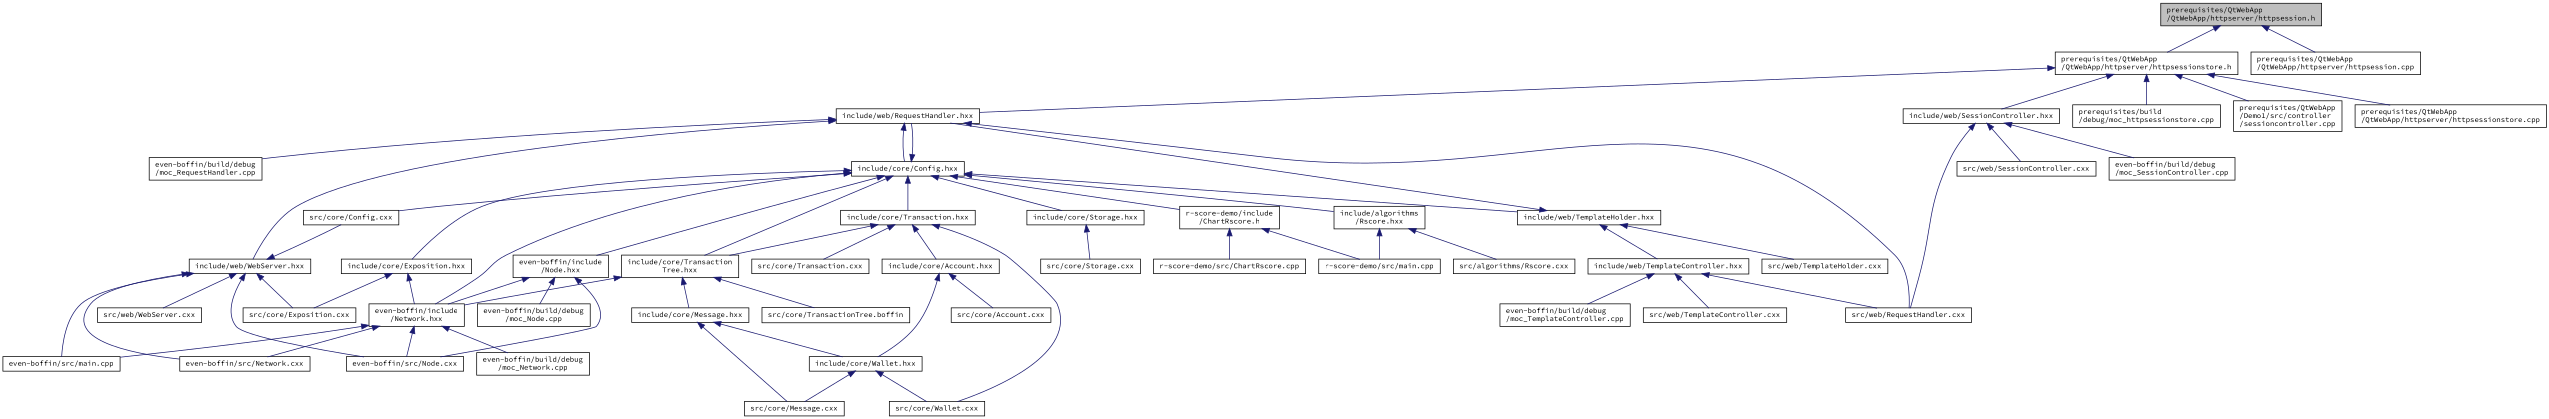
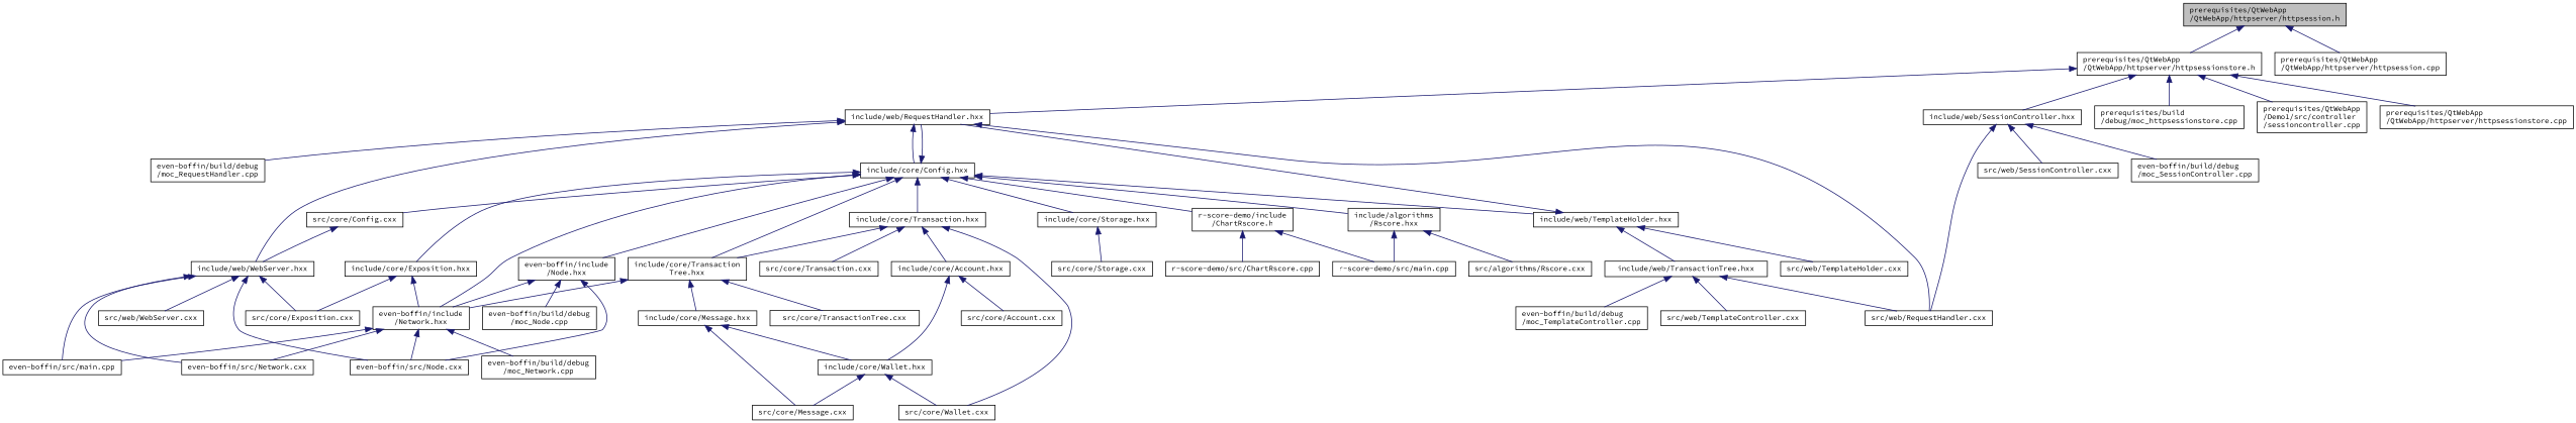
  digraph {
    fontname="Source Code Pro"
    node [color=black fillcolor=white fontname="Source Code Pro" fontsize=10 shape=record style=filled]
    edge [color=midnightblue dir=back fontname="Source Code Pro" fontsize=10 labelfontname=Helvetica labelfontsize=10 style=solid]
    n1 [fillcolor=grey75 fontcolor=black height=0.2 label="prerequisites/QtWebApp\l/QtWebApp/httpserver/httpsession.h" width=0.4]
    n2 [height=0.2 label="prerequisites/QtWebApp\l/QtWebApp/httpserver/httpsessionstore.h" width=0.4]
    n3 [height=0.2 label="prerequisites/QtWebApp\l/QtWebApp/httpserver/httpsession.cpp" width=0.4]
    n4 [height=0.2 label="include/web/RequestHandler.hxx" width=0.4]
    n5 [height=0.2 label="include/web/SessionController.hxx" width=0.4]
    n6 [height=0.2 label="prerequisites/build\l/debug/moc_httpsessionstore.cpp" width=0.4]
    n7 [height=0.2 label="prerequisites/QtWebApp\l/Demo1/src/controller\l/sessioncontroller.cpp" width=0.4]
    n8 [height=0.2 label="prerequisites/QtWebApp\l/QtWebApp/httpserver/httpsessionstore.cpp" width=0.4]
    n9 [height=0.2 label="even-boffin/build/debug\l/moc_RequestHandler.cpp" width=0.4]
    n10 [height=0.2 label="include/core/Config.hxx" width=0.4]
    n11 [height=0.2 label="src/web/RequestHandler.cxx" width=0.4]
    n12 [height=0.2 label="include/web/WebServer.hxx" width=0.4]
    n13 [height=0.2 label="even-boffin/build/debug\l/moc_SessionController.cpp" width=0.4]
    n14 [height=0.2 label="src/web/SessionController.cxx" width=0.4]
    n15 [height=0.2 label="even-boffin/include\l/Network.hxx" width=0.4]
    n16 [height=0.2 label="even-boffin/include\l/Node.hxx" width=0.4]
    n17 [height=0.2 label="include/web/TemplateHolder.hxx" width=0.4]
    n18 [height=0.2 label="include/algorithms\l/Rscore.hxx" width=0.4]
    n19 [height=0.2 label="include/core/Transaction.hxx" width=0.4]
    n20 [height=0.2 label="include/core/Transaction\lTree.hxx" width=0.4]
    n21 [height=0.2 label="include/core/Exposition.hxx" width=0.4]
    n22 [height=0.2 label="include/core/Storage.hxx" width=0.4]
    n23 [height=0.2 label="r-score-demo/include\l/ChartRscore.h" width=0.4]
    n24 [height=0.2 label="src/core/Config.cxx" width=0.4]
    n25 [height=0.2 label="even-boffin/src/main.cpp" width=0.4]
    n26 [height=0.2 label="even-boffin/src/Network.cxx" width=0.4]
    n27 [height=0.2 label="even-boffin/src/Node.cxx" width=0.4]
    n28 [height=0.2 label="src/core/Exposition.cxx" width=0.4]
    n29 [height=0.2 label="src/web/WebServer.cxx" width=0.4]
    n30 [height=0.2 label="even-boffin/build/debug\l/moc_Network.cpp" width=0.4]
    n31 [height=0.2 label="even-boffin/build/debug\l/moc_Node.cpp" width=0.4]
-   n32 [height=0.2 label="include/web/TemplateController.hxx" width=0.4]
+   n32 [height=0.2 label="include/web/TransactionTree.hxx" width=0.4]
    n33 [height=0.2 label="src/web/TemplateHolder.cxx" width=0.4]
    n34 [height=0.2 label="r-score-demo/src/main.cpp" width=0.4]
    n35 [height=0.2 label="src/algorithms/Rscore.cxx" width=0.4]
    n36 [height=0.2 label="include/core/Account.hxx" width=0.4]
    n37 [height=0.2 label="src/core/Wallet.cxx" width=0.4]
    n38 [height=0.2 label="src/core/Transaction.cxx" width=0.4]
    n39 [height=0.2 label="include/core/Message.hxx" width=0.4]
-   n40 [height=0.2 label="src/core/TransactionTree.boffin" width=0.4]
+   n40 [height=0.2 label="src/core/TransactionTree.cxx" width=0.4]
    n41 [height=0.2 label="src/core/Storage.cxx" width=0.4]
    n42 [height=0.2 label="r-score-demo/src/ChartRscore.cpp" width=0.4]
    n43 [height=0.2 label="even-boffin/build/debug\l/moc_TemplateController.cpp" width=0.4]
    n44 [height=0.2 label="src/web/TemplateController.cxx" width=0.4]
    n45 [height=0.2 label="include/core/Wallet.hxx" width=0.4]
    n46 [height=0.2 label="src/core/Account.cxx" width=0.4]
    n47 [height=0.2 label="src/core/Message.cxx" width=0.4]
    n1 -> n2
    n1 -> n3
    n2 -> n4
    n2 -> n5
    n2 -> n6
    n2 -> n7
    n2 -> n8
    n4 -> n9
    n4 -> n10
    n4 -> n11
    n4 -> n12
    n5 -> n11
    n5 -> n13
    n5 -> n14
    n10 -> n4
    n10 -> n15
    n10 -> n16
    n10 -> n17
    n10 -> n18
    n10 -> n19
    n10 -> n20
    n10 -> n21
    n10 -> n22
    n10 -> n23
    n10 -> n24
-   n12 -> n24
+   n24 -> n12
    n12 -> n25
    n12 -> n26
    n12 -> n27
    n12 -> n28
    n12 -> n29
    n15 -> n25
    n15 -> n26
    n15 -> n27
    n15 -> n30
    n16 -> n15
    n16 -> n27
    n16 -> n31
    n17 -> n4
    n17 -> n32
    n17 -> n33
    n18 -> n34
    n18 -> n35
    n19 -> n20
    n19 -> n36
    n19 -> n37
    n19 -> n38
    n20 -> n15
    n20 -> n39
    n20 -> n40
    n21 -> n15
    n21 -> n28
    n22 -> n41
    n23 -> n34
    n23 -> n42
    n32 -> n11
    n32 -> n43
    n32 -> n44
    n36 -> n45
    n36 -> n46
    n39 -> n45
    n39 -> n47
    n45 -> n37
    n45 -> n47
  }
